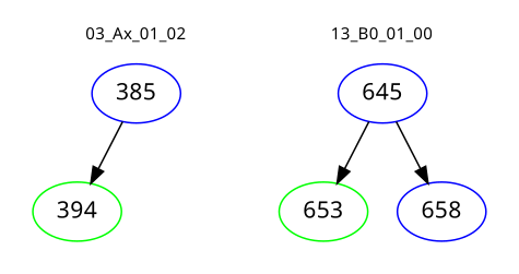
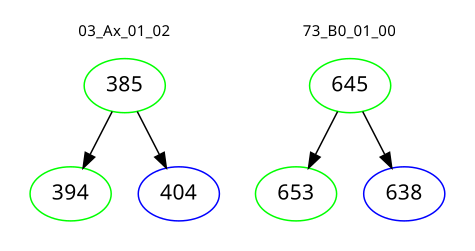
  digraph {
    fontname="Noto Sans"
    node [color=blue fontname="Noto Sans"]
    edge [color=black fontname="Noto Sans"]
-   n1 [label=385]
+   n1 [color=green label=385]
    n2 [color=green label=394]
-   n4 [label=645]
+   n3 [label=404]
+   n4 [color=green label=645]
    n5 [color=green label=653]
-   n6 [label=658]
+   n6 [label=638]
    subgraph cluster_1 {
      color=white
      fontsize=10
      label="03_Ax_01_02"
      n1
      n2
+     n3
    }
    subgraph cluster_2 {
      color=white
      fontsize=10
-     label="13_B0_01_00"
+     label="73_B0_01_00"
      n4
      n5
      n6
    }
    n1 -> n2
+   n1 -> n3
    n4 -> n5
    n4 -> n6
  }
